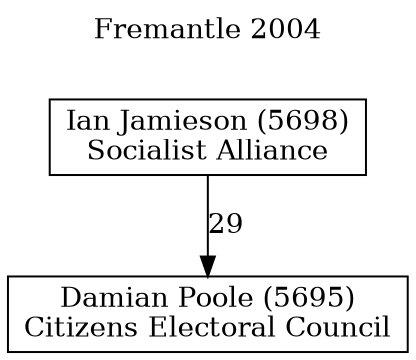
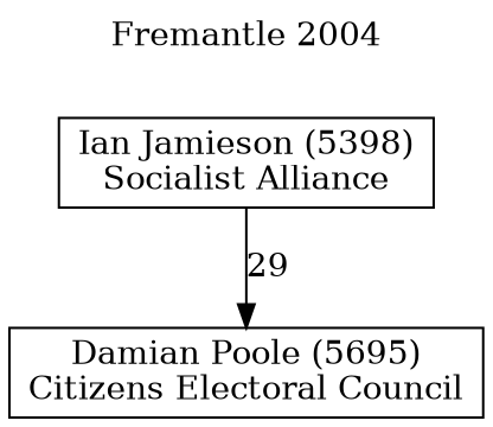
  digraph {
    label="Fremantle 2004"
    labelloc=t
    mclimit=10
    node [shape=box]
    n1 [label="Damian Poole (5695)\nCitizens Electoral Council"]
-   n2 [label="Ian Jamieson (5698)\nSocialist Alliance"]
+   n2 [label="Ian Jamieson (5398)\nSocialist Alliance"]
    n2 -> n1 [label=29]
  }
